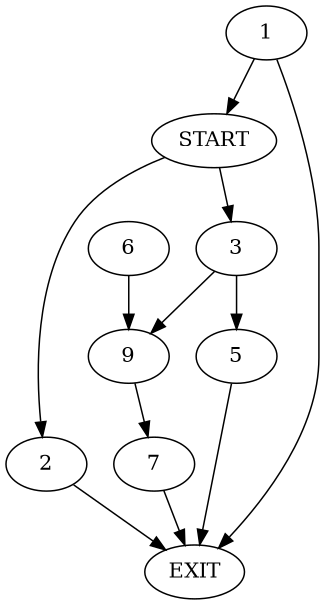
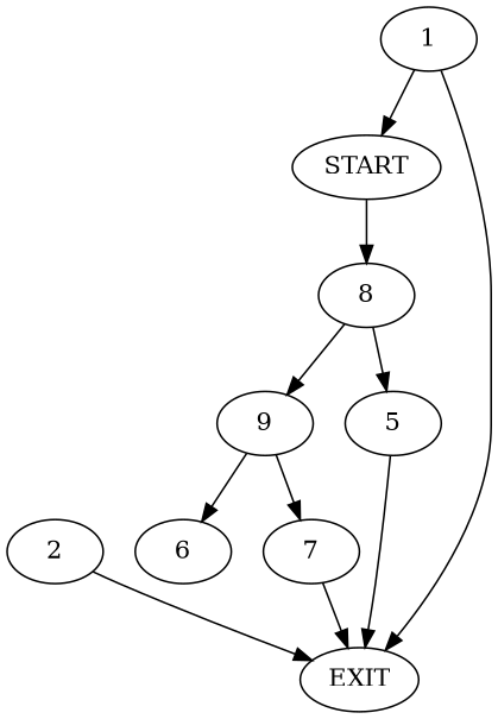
  digraph {
    n1 [label=START]
    2
-   3
+   3 [label=8]
    1
    n5 [label=EXIT]
    n6 [label=9]
    5
    6
    7
-   n1 -> 2
    n1 -> 3
    2 -> n5
    3 -> n6
    3 -> 5
    1 -> n1
    1 -> n5
-   6 -> n6
+   n6 -> 6
    n6 -> 7
    5 -> n5
    7 -> n5
  }
